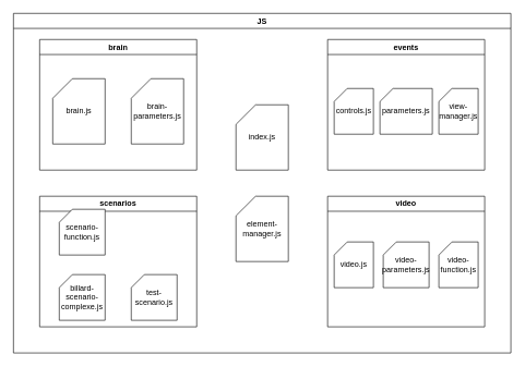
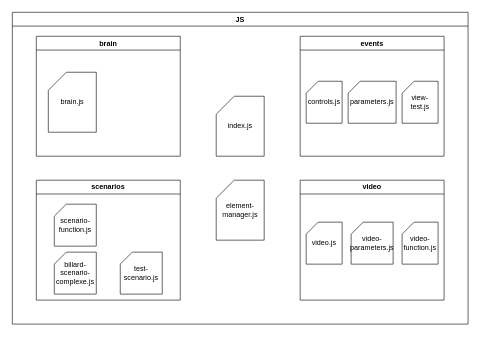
  <mxCell id="0" />
  <mxCell id="1" parent="0" />
  <mxCell id="2" value="JS" style="swimlane;whiteSpace=wrap;html=1;" vertex="1" parent="1"><mxGeometry x="20" y="20" width="760" height="520" as="geometry" /></mxCell>
  <mxCell id="3" value="brain" style="swimlane;whiteSpace=wrap;html=1;" vertex="1" parent="2"><mxGeometry x="40" y="40" width="240" height="200" as="geometry" /></mxCell>
  <mxCell id="4" value="brain.js" style="shape=card;whiteSpace=wrap;html=1;" vertex="1" parent="3"><mxGeometry x="20" y="60" width="80" height="100" as="geometry" /></mxCell>
- <mxCell id="5" value="brain-parameters.js" style="shape=card;whiteSpace=wrap;html=1;" vertex="1" parent="3"><mxGeometry x="140" y="60" width="80" height="100" as="geometry" /></mxCell>
  <mxCell id="6" value="scenarios" style="swimlane;whiteSpace=wrap;html=1;" vertex="1" parent="2"><mxGeometry x="40" y="280" width="240" height="200" as="geometry"><mxRectangle x="40" y="280" width="140" height="30" as="alternateBounds" /></mxGeometry></mxCell>
  <mxCell id="7" value="billard-scenario-complexe.js" style="shape=card;whiteSpace=wrap;html=1;size=20;" vertex="1" parent="6"><mxGeometry x="30" y="120" width="70" height="70" as="geometry" /></mxCell>
- <mxCell id="8" value="scenario-function.js" style="shape=card;whiteSpace=wrap;html=1;size=20;" vertex="1" parent="6"><mxGeometry x="30" y="20" width="70" height="70" as="geometry" /></mxCell>
+ <mxCell id="8" value="scenario-function.js" style="shape=card;whiteSpace=wrap;html=1;size=20;" vertex="1" parent="6"><mxGeometry x="30" y="40" width="70" height="70" as="geometry" /></mxCell>
  <mxCell id="9" value="test-scenario.js" style="shape=card;whiteSpace=wrap;html=1;size=20;" vertex="1" parent="6"><mxGeometry x="140" y="120" width="70" height="70" as="geometry" /></mxCell>
  <mxCell id="10" value="events" style="swimlane;whiteSpace=wrap;html=1;" vertex="1" parent="2"><mxGeometry x="480" y="40" width="240" height="200" as="geometry" /></mxCell>
  <mxCell id="11" value="parameters.js" style="shape=card;whiteSpace=wrap;html=1;size=20;" vertex="1" parent="10"><mxGeometry x="80" y="75" width="80" height="70" as="geometry" /></mxCell>
- <mxCell id="12" value="view-manager.js" style="shape=card;whiteSpace=wrap;html=1;size=20;" vertex="1" parent="10"><mxGeometry x="170" y="75" width="60" height="70" as="geometry" /></mxCell>
+ <mxCell id="12" value="view-test.js" style="shape=card;whiteSpace=wrap;html=1;size=20;" vertex="1" parent="10"><mxGeometry x="170" y="75" width="60" height="70" as="geometry" /></mxCell>
  <mxCell id="13" value="controls.js" style="shape=card;whiteSpace=wrap;html=1;size=20;" vertex="1" parent="10"><mxGeometry x="10" y="75" width="60" height="70" as="geometry" /></mxCell>
  <mxCell id="14" value="video" style="swimlane;whiteSpace=wrap;html=1;" vertex="1" parent="2"><mxGeometry x="480" y="280" width="240" height="200" as="geometry" /></mxCell>
  <mxCell id="15" value="video-parameters.js" style="shape=card;whiteSpace=wrap;html=1;size=20;" vertex="1" parent="14"><mxGeometry x="85" y="70" width="70" height="70" as="geometry" /></mxCell>
  <mxCell id="16" value="video-function.js" style="shape=card;whiteSpace=wrap;html=1;size=20;" vertex="1" parent="14"><mxGeometry x="170" y="70" width="60" height="70" as="geometry" /></mxCell>
  <mxCell id="17" value="video.js" style="shape=card;whiteSpace=wrap;html=1;size=20;" vertex="1" parent="14"><mxGeometry x="10" y="70" width="60" height="70" as="geometry" /></mxCell>
  <mxCell id="18" value="index.js" style="shape=card;whiteSpace=wrap;html=1;" vertex="1" parent="2"><mxGeometry x="340" y="140" width="80" height="100" as="geometry" /></mxCell>
  <mxCell id="19" value="element-manager.js" style="shape=card;whiteSpace=wrap;html=1;" vertex="1" parent="2"><mxGeometry x="340" y="280" width="80" height="100" as="geometry" /></mxCell>
